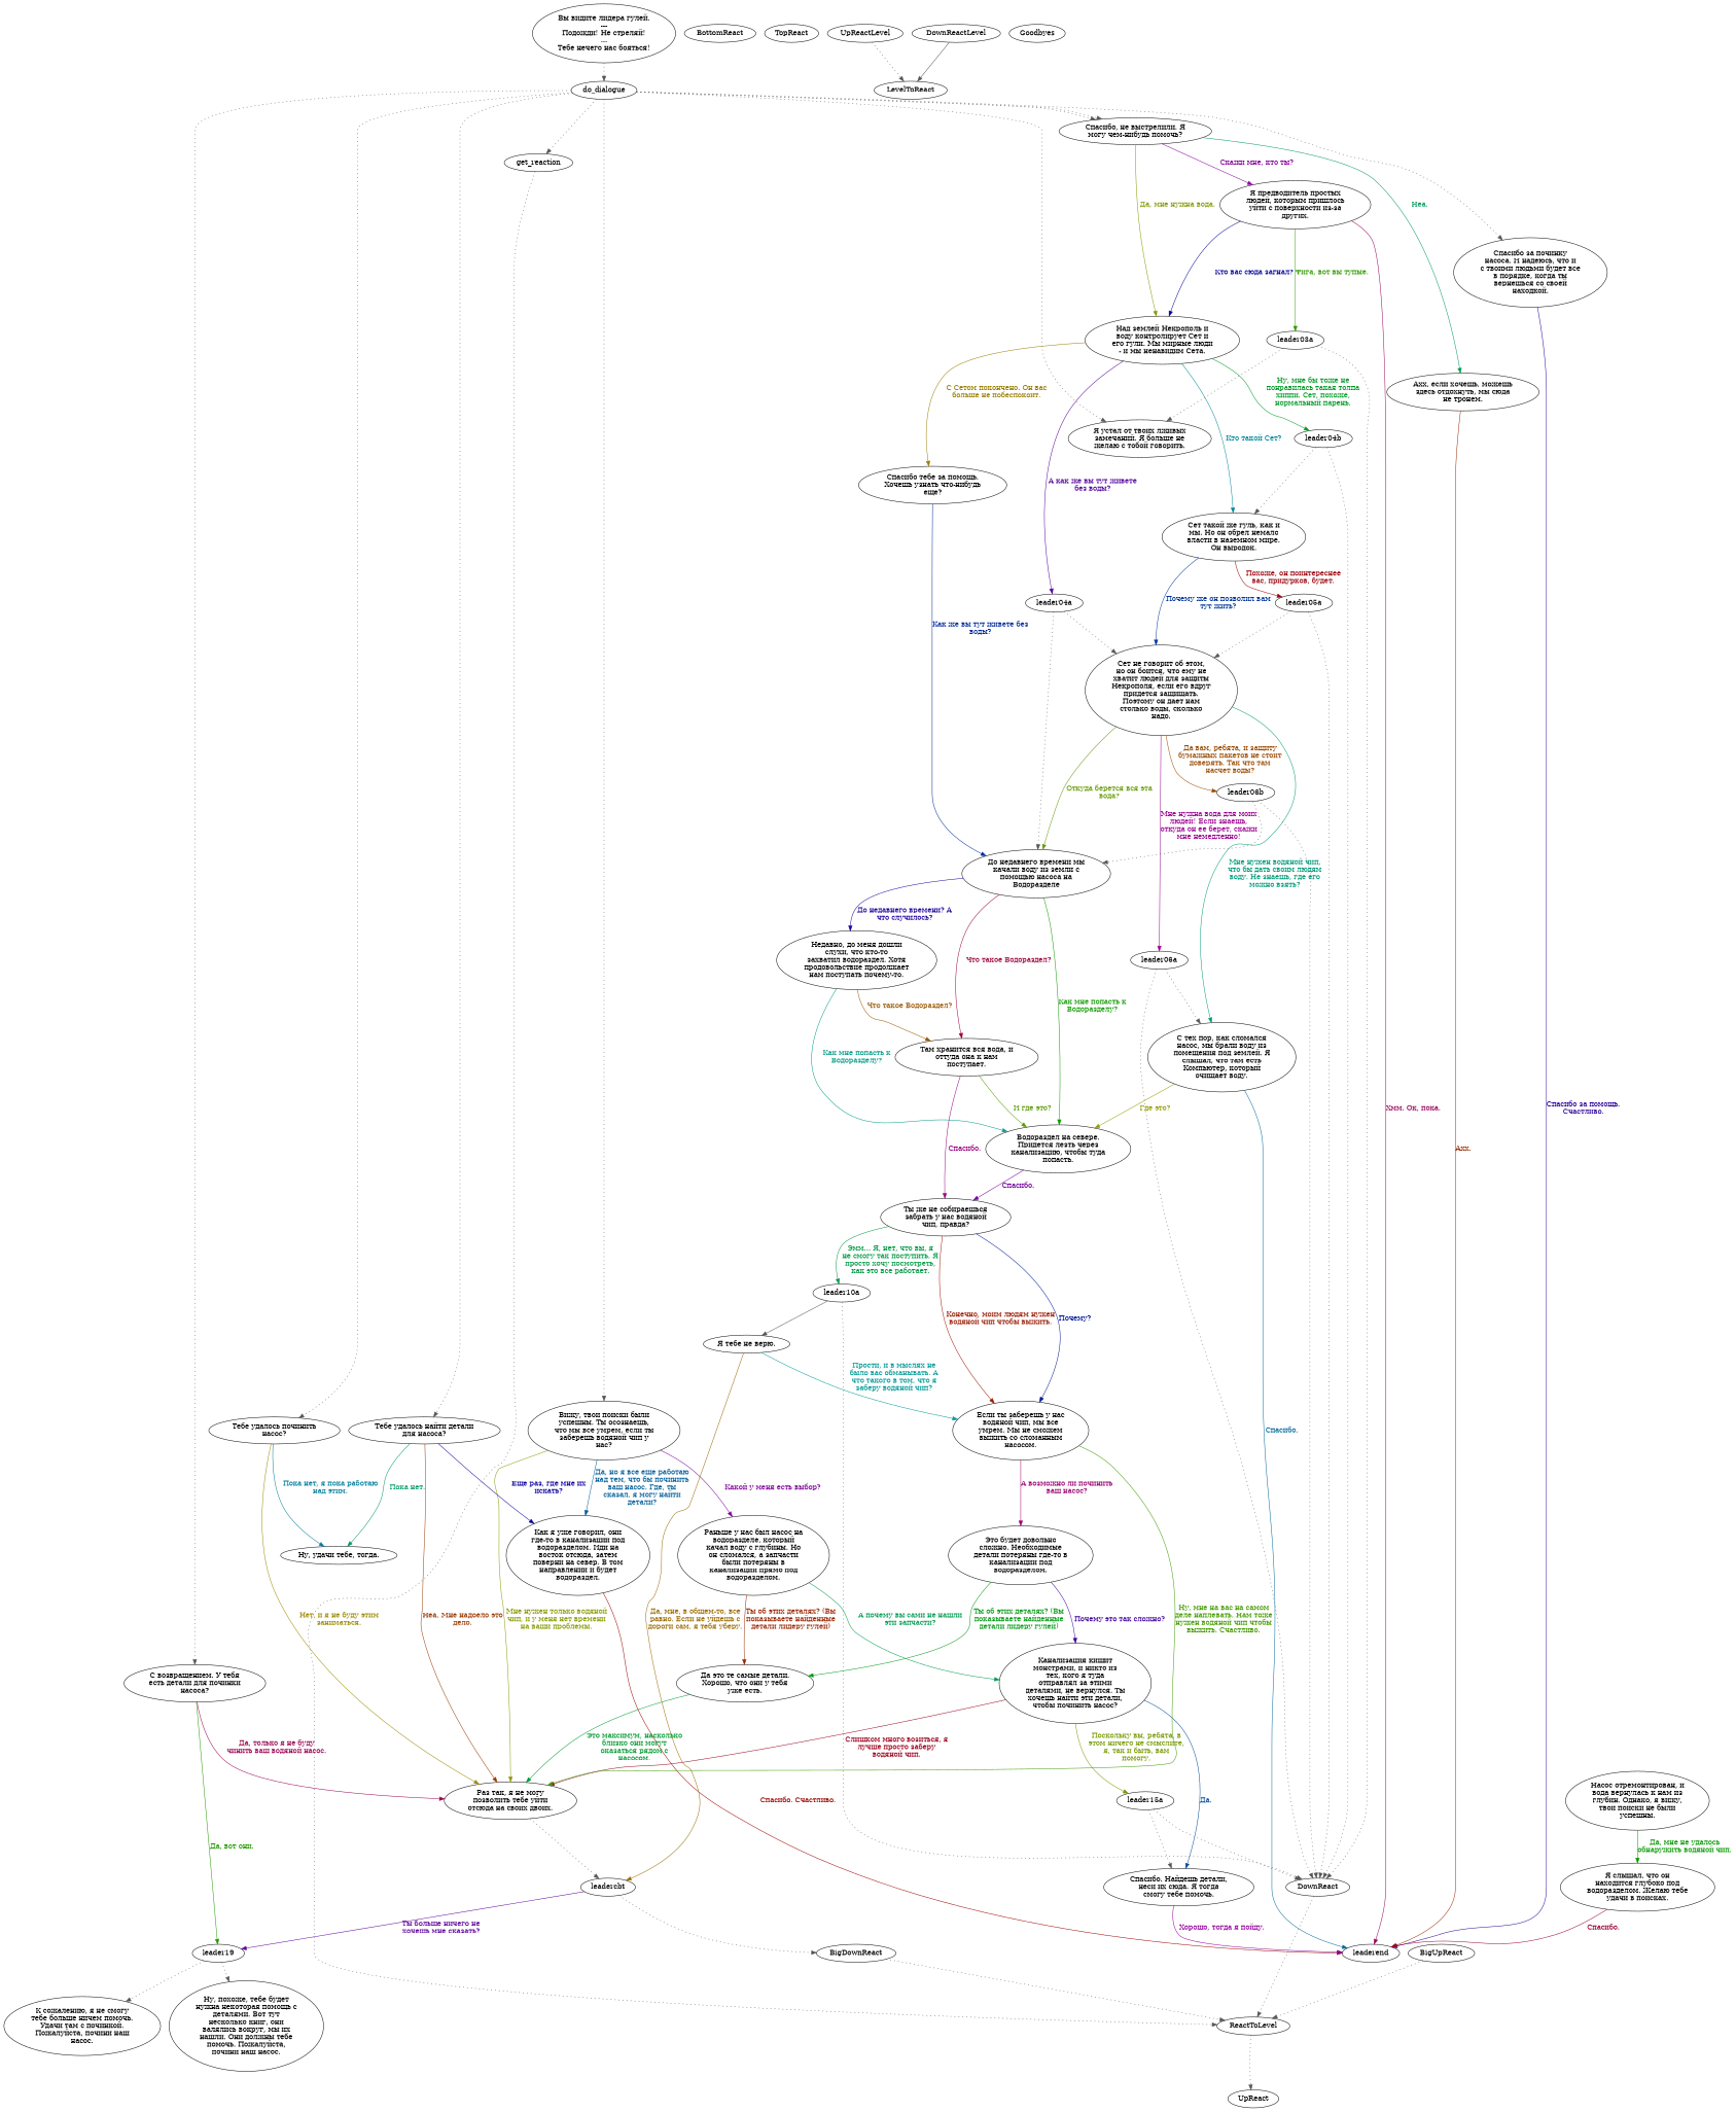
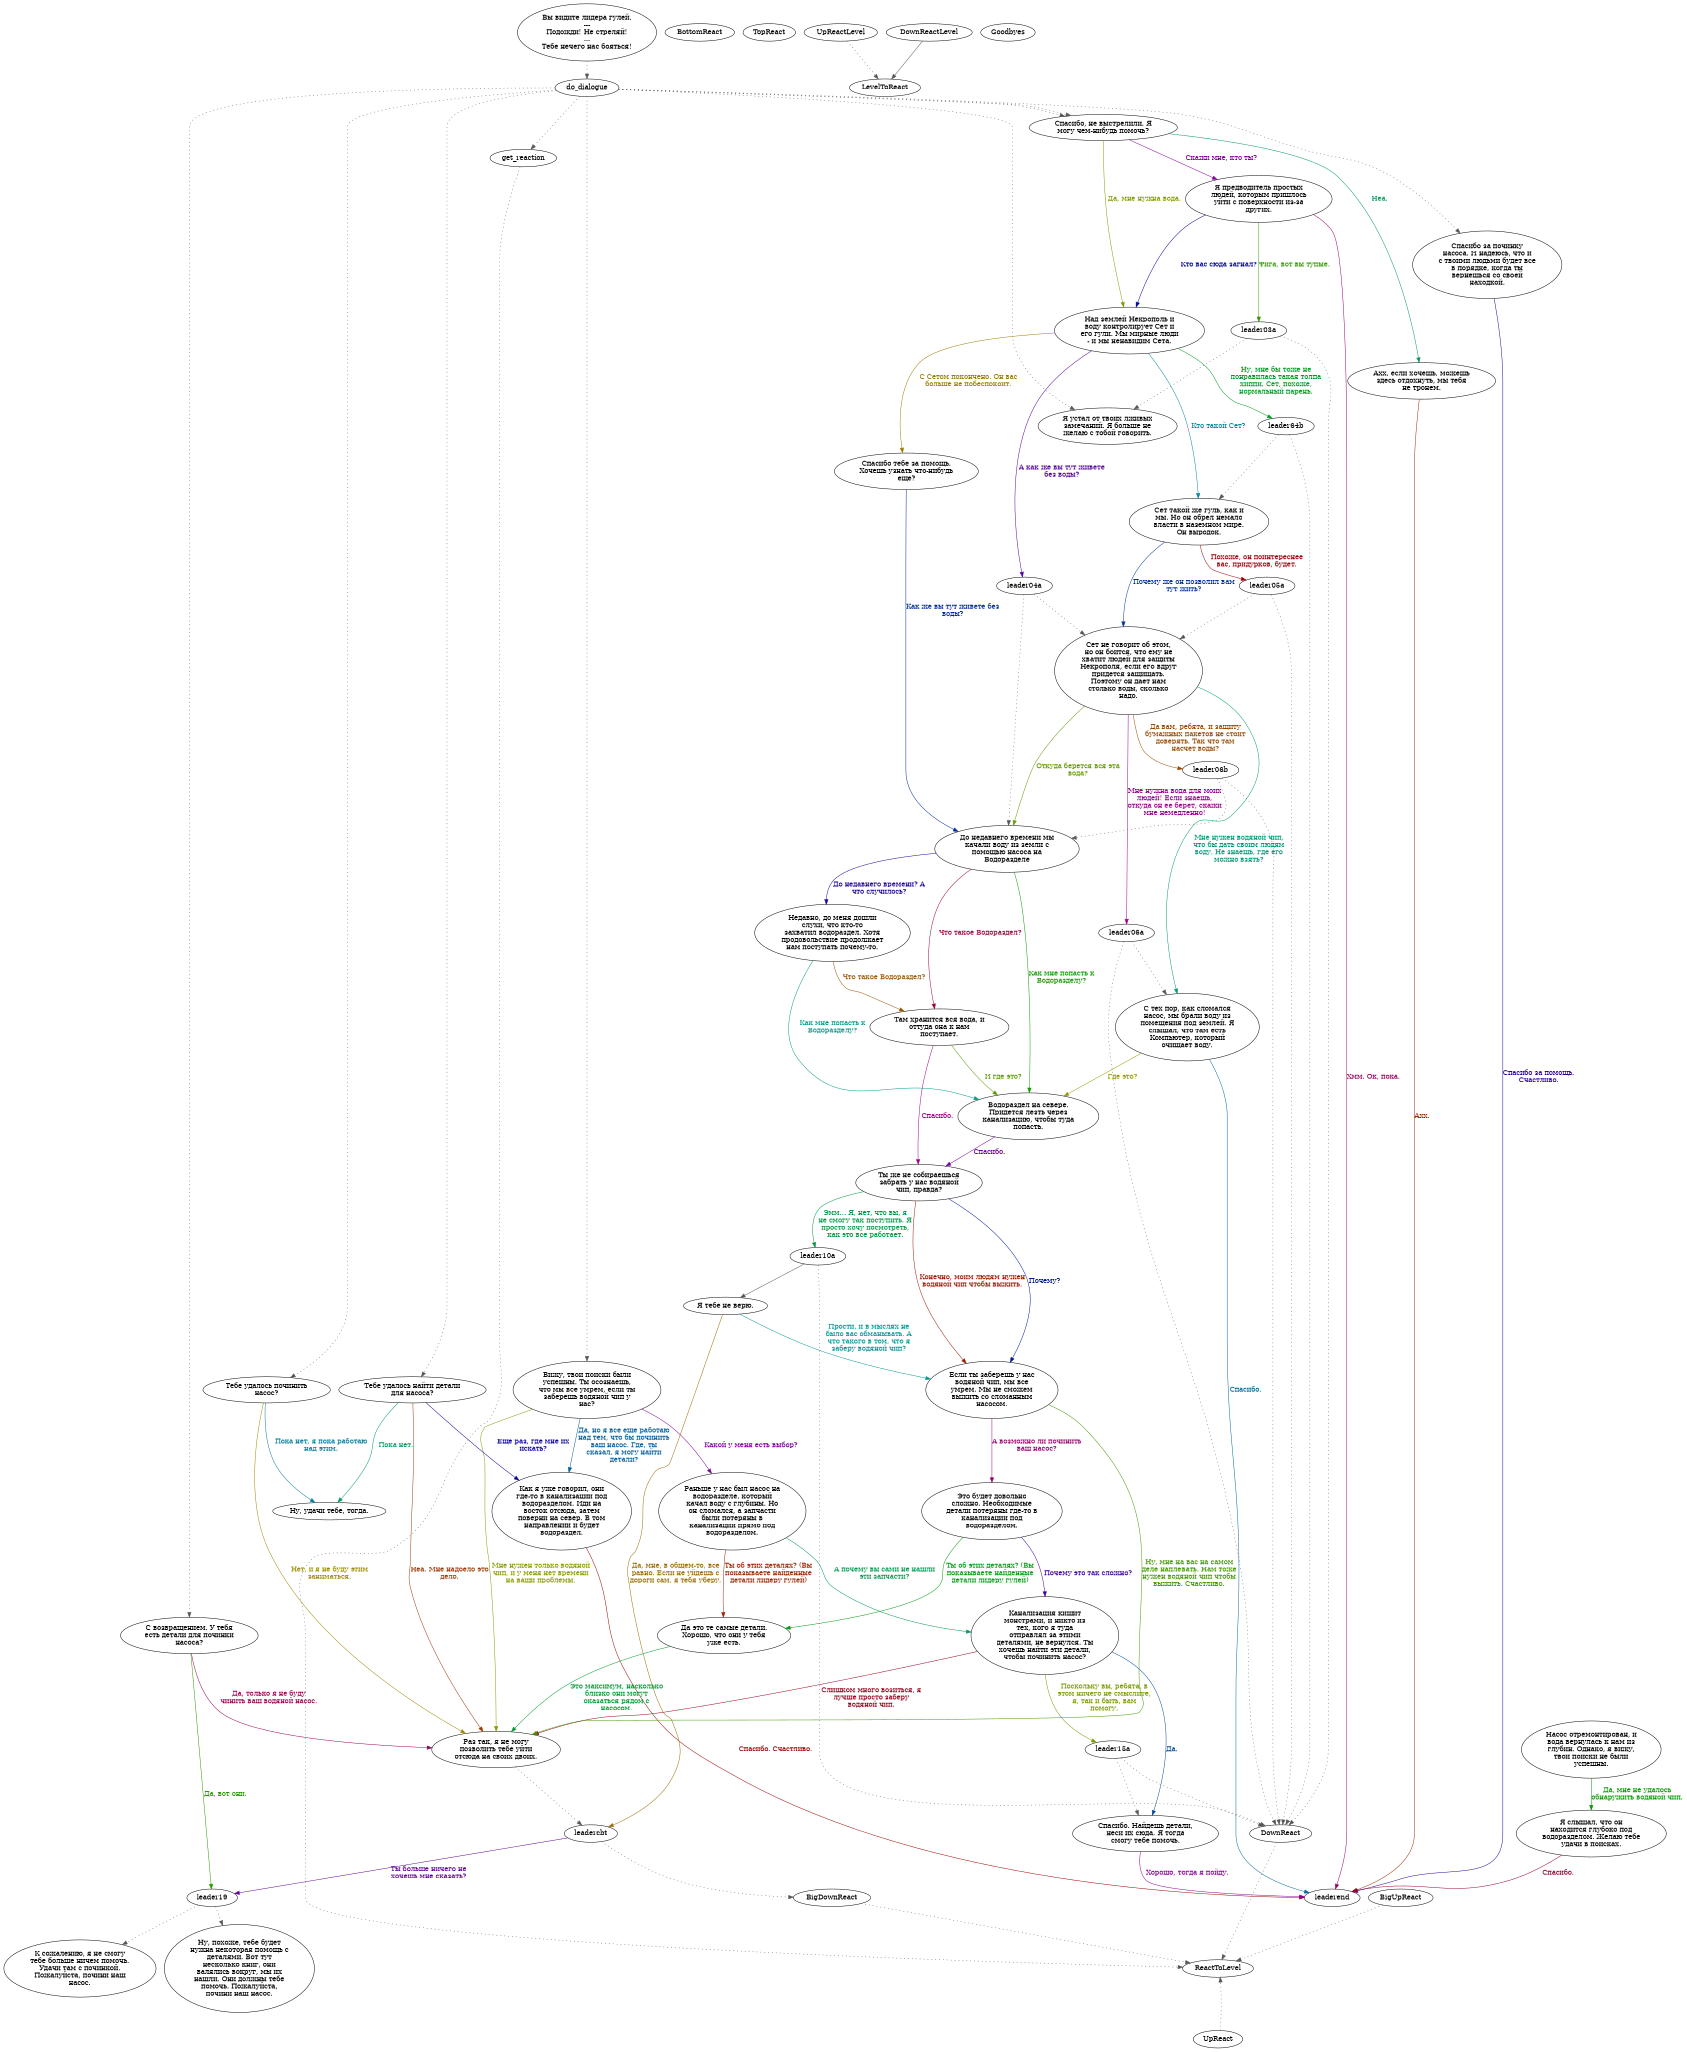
  digraph {
    node [color="#000000" fillcolor="#FFFFFF" style=filled]
    edge [color="#555555"]
    n1 [label="Вы видите лидера гулей.\n---\nПодожди! Не стреляй!\n---\nТебе нечего нас бояться!"]
    do_dialogue
    get_reaction
    n4 [label="Я устал от твоих лживых\nзамечаний. Я больше не\nжелаю с тобой говорить."]
    n5 [label="Спасибо за починку\nнасоса. И надеюсь, что и\nс твоими людьми будет все\nв порядке, когда ты\nвернешься со своей\nнаходкой."]
    n6 [label="Тебе удалось починить\nнасос?"]
    n7 [label="Вижу, твои поиски были\nуспешны. Ты осознаешь,\nчто мы все умрем, если ты\nзаберешь водяной чип у\nнас?"]
    n8 [label="С возвращением. У тебя\nесть детали для починки\nнасоса?"]
    n9 [label="Тебе удалось найти детали\nдля насоса?"]
    n10 [label="Спасибо, не выстрелили. Я\nмогу чем-нибудь помочь?"]
    ReactToLevel
    leaderend
    n13 [label="Раз так, я не могу\nпозволить тебе уйти\nотсюда на своих двоих."]
    n14 [label="Ну, удачи тебе, тогда."]
    n15 [label="Как я уже говорил, они\nгде-то в канализации под\nводоразделом. Иди на\nвосток отсюда, затем\nповерни на север. В том\nнаправлении и будет\nводораздел."]
    n16 [label="Раньше у нас был насос на\nводоразделе, который\nкачал воду с глубины. Но\nон сломался, а запчасти\nбыли потеряны в\nканализации прямо под\nводоразделом."]
    leader19
    n18 [label="Над землей Некрополь и\nводу контролирует Сет и\nего гули. Мы мирные люди\n- и мы ненавидим Сета."]
    n19 [label="Я предводитель простых\nлюдей, которым пришлось\nуйти с поверхности из-за\nдругих."]
-   n20 [label="Ахх, если хочешь, можешь\nздесь отдохнуть, мы сюда\nне тронем."]
+   n20 [label="Ахх, если хочешь, можешь\nздесь отдохнуть, мы тебя\nне тронем."]
    leadercbt
    n22 [label="Канализация кишит\nмонстрами, и никто из\nтех, кого я туда\nотправлял за этими\nдеталями, не вернулся. Ты\nхочешь найти эти детали,\nчтобы починить насос?"]
    n23 [label="Да это те самые детали.\nХорошо, что они у тебя\nуже есть."]
    n24 [label="Ну, похоже, тебе будет\nнужна некоторая помощь с\nдеталями. Вот тут\nнесколько книг, они\nвалялись вокруг, мы их\nнашли. Они должны тебе\nпомочь. Пожалуйста,\nпочини наш насос."]
    n25 [label="К сожалению, я не смогу\nтебе больше ничем помочь.\nУдачи там с починкой.\nПожалуйста, почини наш\nнасос."]
    n26 [label="Сет такой же гуль, как и\nмы. Но он обрел немало\nвласти в наземном мире.\nОн выродок."]
    n27 [label="Спасибо тебе за помощь.\nХочешь узнать что-нибудь\nеще?"]
    leader04a
-   leader04b
+   leader04b [label=leader64b]
    leader03a
    BigDownReact
    n32 [label="Сет не говорит об этом,\nно он боится, что ему не\nхватит людей для защиты\nНекрополя, если его вдруг\nпридется защищать.\nПоэтому он дает нам\nстолько воды, сколько\nнадо."]
    leader05a
    n34 [label="До недавнего времени мы\nкачали воду из земли с\nпомощью насоса на\nВодоразделе"]
    DownReact
    leader06a
    n37 [label="С тех пор, как сломался\nнасос, мы брали воду из\nпомещения под землей. Я\nслышал, что там есть\nКомпьютер, который\nочищает воду."]
    leader06b
    n39 [label="Недавно, до меня дошли\nслухи, что кто-то\nзахватил водораздел. Хотя\nпродовольствие продолжает\nнам поступать почему-то."]
    n40 [label="Водораздел на севере.\nПридется лезть через\nканализацию, чтобы туда\nпопасть."]
    n41 [label="Там хранится вся вода, и\nоттуда она к нам\nпоступает."]
    n42 [label="Ты же не собираешься\nзабрать у нас водяной\nчип, правда?"]
    leader10a
    n44 [label="Если ты заберешь у нас\nводяной чип, мы все\nумрем. Мы не сможем\nвыжить со сломанным\nнасосом."]
    n45 [label="Я тебе не верю."]
    n46 [label="Это будет довольно\nсложно. Необходимые\nдетали потеряны где-то в\nканализации под\nводоразделом."]
    n47 [label="Спасибо. Найдешь детали,\nнеси их сюда. Я тогда\nсмогу тебе помочь."]
    leader15a
    n49 [label="Насос отремонтирован, и\nвода вернулась к нам из\nглубин. Однако, я вижу,\nтвои поиски не были\nуспешны."]
    n50 [label="Я слышал, что он\nнаходится глубоко под\nводоразделом. Желаю тебе\nудачи в поисках."]
    UpReact
    BottomReact
    TopReact
    BigUpReact
    UpReactLevel
    LevelToReact
    DownReactLevel
    Goodbyes
    n1 -> do_dialogue [style=dotted]
    do_dialogue -> get_reaction [style=dotted]
    do_dialogue -> n4 [style=dotted]
    do_dialogue -> n5 [style=dotted]
    do_dialogue -> n6 [style=dotted]
    do_dialogue -> n7 [style=dotted]
    do_dialogue -> n8 [style=dotted]
    do_dialogue -> n9 [style=dotted]
    do_dialogue -> n10 [style=dotted]
    do_dialogue -> n10 [style=dotted]
    get_reaction -> ReactToLevel [style=dotted]
    n5 -> leaderend [color="#2A0099" fontcolor="#2A0099" label="Спасибо за помощь.\nСчастливо."]
    n6 -> n13 [color="#998900" fontcolor="#998900" label="Нет, и я не буду этим\nзаниматься."]
    n6 -> n14 [color="#007C99" fontcolor="#007C99" label="Пока нет, я пока работаю\nнад этим."]
    n7 -> n13 [color="#899900" fontcolor="#899900" label="Мне нужен только водяной\nчип, и у меня нет времени\nна ваши проблемы."]
    n7 -> n15 [color="#005C99" fontcolor="#005C99" label="Да, но я все еще работаю\nнад тем, что бы починить\nваш насос. Где, ты\nсказал, я могу найти\nдетали?"]
    n7 -> n16 [color="#7C0099" fontcolor="#7C0099" label="Какой у меня есть выбор?"]
    n8 -> n13 [color="#99004F" fontcolor="#99004F" label="Да, только я не буду\nчинить ваш водяной насос."]
    n8 -> leader19 [color="#239900" fontcolor="#239900" label="Да, вот они."]
    n9 -> n13 [color="#993700" fontcolor="#993700" label="Неа. Мне надоело это\nдело."]
    n9 -> n14 [color="#009963" fontcolor="#009963" label="Пока нет."]
    n9 -> n15 [color="#0A0099" fontcolor="#0A0099" label="Еще раз, где мне их\nискать?"]
    n10 -> n18 [color="#819900" fontcolor="#819900" label="Да, мне нужна вода."]
    n10 -> n19 [color="#840099" fontcolor="#840099" label="Скажи мне, кто ты?"]
    n10 -> n20 [color="#009957" fontcolor="#009957" label="Неа."]
    n13 -> leadercbt [style=dotted]
    n15 -> leaderend [color="#990300" fontcolor="#990300" label="Спасибо. Счастливо."]
    n16 -> n22 [color="#009950" fontcolor="#009950" label="А почему вы сами не нашли\nэти запчасти?"]
    n16 -> n23 [color="#992300" fontcolor="#992300" label="Ты об этих деталях? (Вы\nпоказываете найденные\nдетали лидеру гулей)"]
    leader19 -> n24 [style=dotted]
    leader19 -> n25 [style=dotted]
    n18 -> n26 [color="#008899" fontcolor="#008899" label="Кто такой Сет?"]
    n18 -> n27 [color="#997D00" fontcolor="#997D00" label="С Сетом покончено. Он вас\nбольше не побеспокоит."]
    n18 -> leader04a [color="#510099" fontcolor="#510099" label="А как же вы тут живете\nбез воды?"]
    n18 -> leader04b [color="#009924" fontcolor="#009924" label="Ну, мне бы тоже не\nпонравилась такая толпа\nхиппи. Сет, похоже,\nнормальный парень."]
    n19 -> leaderend [color="#99005B" fontcolor="#99005B" label="Хмм. Ок, пока."]
    n19 -> n18 [color="#000299" fontcolor="#000299" label="Кто вас сюда загнал?"]
    n19 -> leader03a [color="#2F9900" fontcolor="#2F9900" label="Фига, вот вы тупые."]
    n20 -> leaderend [color="#992B00" fontcolor="#992B00" label="Ахх."]
    leadercbt -> leader19 [color="#5D0099" fontcolor="#5D0099" label="Ты больше ничего не\nхочешь мне сказать?"]
    leadercbt -> BigDownReact [style=dotted]
    n22 -> n13 [color="#99001C" fontcolor="#99001C" label="Слишком много возиться, я\nлучше просто заберу\nводяной чип."]
    n22 -> n47 [color="#004999" fontcolor="#004999" label="Да."]
    n22 -> leader15a [color="#759900" fontcolor="#759900" label="Поскольку вы, ребята, в\nэтом ничего не смыслите,\nя, так и быть, вам\nпомогу."]
    n23 -> n13 [color="#009930" fontcolor="#009930" label="Это максимум, насколько\nблизко они могут\nоказаться рядом с\nнасосом."]
    n26 -> n32 [color="#003599" fontcolor="#003599" label="Почему же он позволил вам\nтут жить?"]
    n26 -> leader05a [color="#990009" fontcolor="#990009" label="Похоже, он поинтереснее\nвас, придурков, будет."]
    n27 -> n34 [color="#002999" fontcolor="#002999" label="Как же вы тут живете без\nводы?"]
    leader04a -> n32 [style=dotted]
    leader04a -> n34 [style=dotted]
    leader04b -> n26 [style=dotted]
    leader04b -> DownReact [style=dotted]
    leader03a -> n4 [style=dotted]
    leader03a -> DownReact [style=dotted]
    BigDownReact -> ReactToLevel [style=dotted]
    n32 -> n34 [color="#629900" fontcolor="#629900" label="Откуда берется вся эта\nвода?"]
    n32 -> leader06a [color="#99008F" fontcolor="#99008F" label="Мне нужна вода для моих\nлюдей! Если знаешь,\nоткуда он ее берет, скажи\nмне немедленно!"]
    n32 -> n37 [color="#009977" fontcolor="#009977" label="Мне нужен водяной чип,\nчто бы дать своим людям\nводу. Не знаешь, где его\nможно взять?"]
    n32 -> leader06b [color="#994A00" fontcolor="#994A00" label="Да вам, ребята, и защиту\nбумажных пакетов не стоит\nдоверять. Так что там\nнасчет воды?"]
    leader05a -> n32 [style=dotted]
    leader05a -> DownReact [style=dotted]
    n34 -> n39 [color="#1E0099" fontcolor="#1E0099" label="До недавнего времени? А\nчто случилось?"]
    n34 -> n40 [color="#0F9900" fontcolor="#0F9900" label="Как мне попасть к\nВодоразделу?"]
    n34 -> n41 [color="#99003C" fontcolor="#99003C" label="Что такое Водораздел?"]
    DownReact -> ReactToLevel [style=dotted]
    leader06a -> DownReact [style=dotted]
    leader06a -> n37 [style=dotted]
    n37 -> leaderend [color="#006899" fontcolor="#006899" label="Спасибо."]
    n37 -> n40 [color="#959900" fontcolor="#959900" label="Где это?"]
    leader06b -> n34 [style=dotted]
    leader06b -> DownReact [style=dotted]
    n39 -> n40 [color="#009983" fontcolor="#009983" label="Как мне попасть к\nВодоразделу?"]
    n39 -> n41 [color="#995600" fontcolor="#995600" label="Что такое Водораздел?"]
    n40 -> n42 [color="#700099" fontcolor="#700099" label="Спасибо."]
    n41 -> n40 [color="#569900" fontcolor="#569900" label="И где это?"]
    n41 -> n42 [color="#990082" fontcolor="#990082" label="Спасибо."]
    n42 -> leader10a [color="#009944" fontcolor="#009944" label="Эмм... Я, нет, что вы, я\nне смогу так поступить. Я\nпросто хочу посмотреть,\nкак это все работает."]
    n42 -> n44 [color="#991700" fontcolor="#991700" label="Конечно, моим людям нужен\nводяной чип чтобы выжить."]
    n42 -> n44 [color="#001699" fontcolor="#001699" label="Почему?"]
    leader10a -> DownReact [style=dotted]
    leader10a -> n45 [style=solid]
    n44 -> n13 [color="#429900" fontcolor="#429900" label="Ну, мне на вас на самом\nделе наплевать. Нам тоже\nнужен водяной чип чтобы\nвыжить. Счастливо."]
    n44 -> n46 [color="#99006F" fontcolor="#99006F" label="А возможно ли починить\nваш насос?"]
    n45 -> leadercbt [color="#996A00" fontcolor="#996A00" label="Да, мне, в общем-то, все\nравно. Если не уйдешь с\nдороги сам, я тебя уберу."]
    n45 -> n44 [color="#009996" fontcolor="#009996" label="Прости, и в мыслях не\nбыло вас обманывать. А\nчто такого в том, что я\nзаберу водяной чип?"]
    n46 -> n22 [color="#3D0099" fontcolor="#3D0099" label="Почему это так сложно?"]
    n46 -> n23 [color="#009911" fontcolor="#009911" label="Ты об этих деталях? (Вы\nпоказываете найденные\nдетали лидеру гулей)"]
    n47 -> leaderend [color="#900099" fontcolor="#900099" label="Хорошо, тогда я пойду."]
    leader15a -> DownReact [style=dotted]
    leader15a -> n47 [style=dotted]
    n49 -> n50 [color="#039900" fontcolor="#039900" label="Да, мне не удалось\nобнаружить водяной чип."]
    n50 -> leaderend [color="#990030" fontcolor="#990030" label="Спасибо."]
-   ReactToLevel -> UpReact [style=dotted]
+   UpReact -> ReactToLevel [style=dotted]
    BigUpReact -> ReactToLevel [style=dotted]
    UpReactLevel -> LevelToReact [style=dotted]
    DownReactLevel -> LevelToReact [style=solid]
  }
